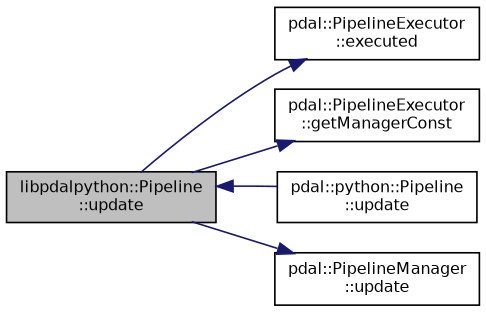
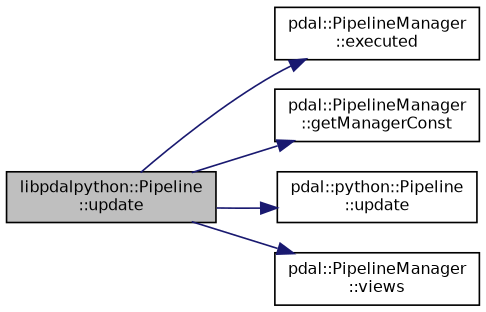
  digraph {
    rankdir=LR
    node [color=black fillcolor=white fontname=Helvetica fontsize=10 shape=record style=filled]
    edge [color=midnightblue fontname=Helvetica fontsize=10 labelfontname=Helvetica labelfontsize=10 style=solid]
    n1 [fillcolor=grey75 fontcolor=black height=0.2 label="libpdalpython::Pipeline\l::update" width=0.4]
-   n2 [height=0.2 label="pdal::PipelineExecutor\l::executed" width=0.4]
-   n3 [height=0.2 label="pdal::PipelineExecutor\l::getManagerConst" width=0.4]
+   n2 [height=0.2 label="pdal::PipelineManager\l::executed" width=0.4]
+   n3 [height=0.2 label="pdal::PipelineManager\l::getManagerConst" width=0.4]
    n4 [height=0.2 label="pdal::python::Pipeline\l::update" width=0.4]
-   n5 [height=0.2 label="pdal::PipelineManager\l::update" width=0.4]
+   n5 [height=0.2 label="pdal::PipelineManager\l::views" width=0.4]
    n1 -> n2
    n1 -> n3
-   n4 -> n1
+   n1 -> n4
    n1 -> n5
  }
